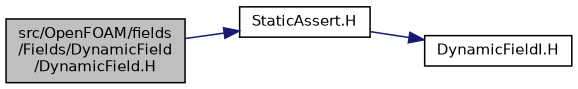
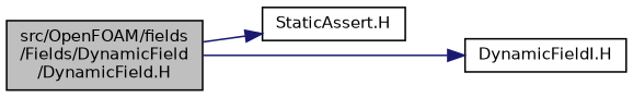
  digraph {
    rankdir=LR
    node [color=black fontname=Helvetica fontsize=10 shape=record]
    edge [color=midnightblue fontname=Helvetica fontsize=10 labelfontname=Helvetica labelfontsize=10 style=solid]
    n1 [fillcolor=grey75 fontcolor=black height=0.2 label="src/OpenFOAM/fields\l/Fields/DynamicField\l/DynamicField.H" style=filled width=0.4]
    n2 [height=0.2 label="StaticAssert.H" width=0.4]
    n3 [height=0.2 label="DynamicFieldI.H" width=0.4]
    n1 -> n2
-   n2 -> n3
+   n1 -> n3
  }
